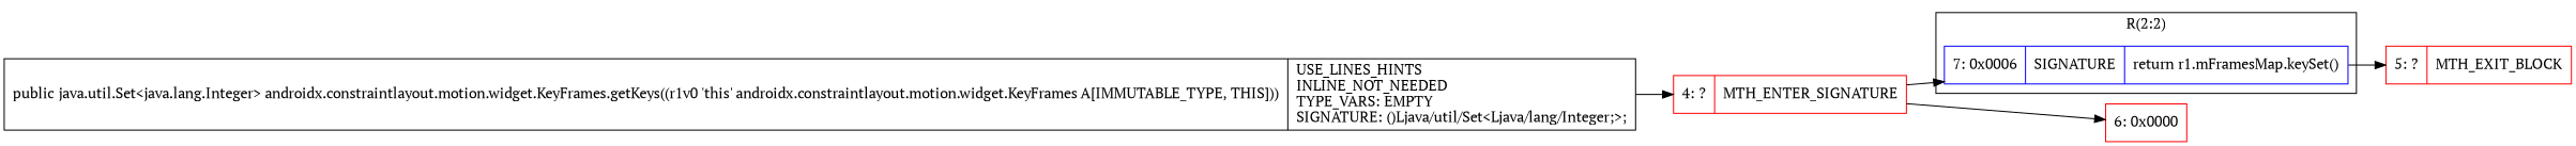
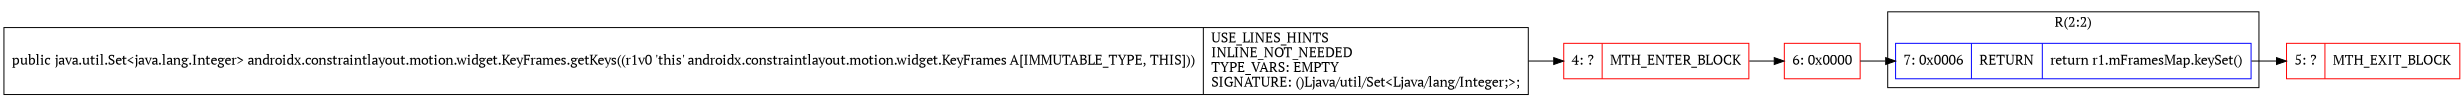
  digraph {
    fontname="PT Serif"
    rankdir=LR
    node [color=red fontname="PT Serif" shape=record]
    edge [fontname="PT Serif"]
-   n1 [color=blue label="{7\:\ 0x0006|SIGNATURE\l|return r1.mFramesMap.keySet()\l}"]
+   n1 [color=blue label="{7\:\ 0x0006|RETURN\l|return r1.mFramesMap.keySet()\l}"]
    n2 [label="{5\:\ ?|MTH_EXIT_BLOCK\l}"]
-   n3 [label="{4\:\ ?|MTH_ENTER_SIGNATURE\l}"]
+   n3 [label="{4\:\ ?|MTH_ENTER_BLOCK\l}"]
    n4 [label="{6\:\ 0x0000}"]
    n5 [label="{public java.util.Set\<java.lang.Integer\> androidx.constraintlayout.motion.widget.KeyFrames.getKeys((r1v0 'this' androidx.constraintlayout.motion.widget.KeyFrames A[IMMUTABLE_TYPE, THIS]))  | USE_LINES_HINTS\lINLINE_NOT_NEEDED\lTYPE_VARS: EMPTY\lSIGNATURE: ()Ljava\/util\/Set\<Ljava\/lang\/Integer;\>;\l}" color=""]
    subgraph cluster_1 {
      label="R(2:2)"
      n1
    }
    n1 -> n2
    n3 -> n4
-   n3 -> n1
+   n4 -> n1
    n5 -> n3
  }
